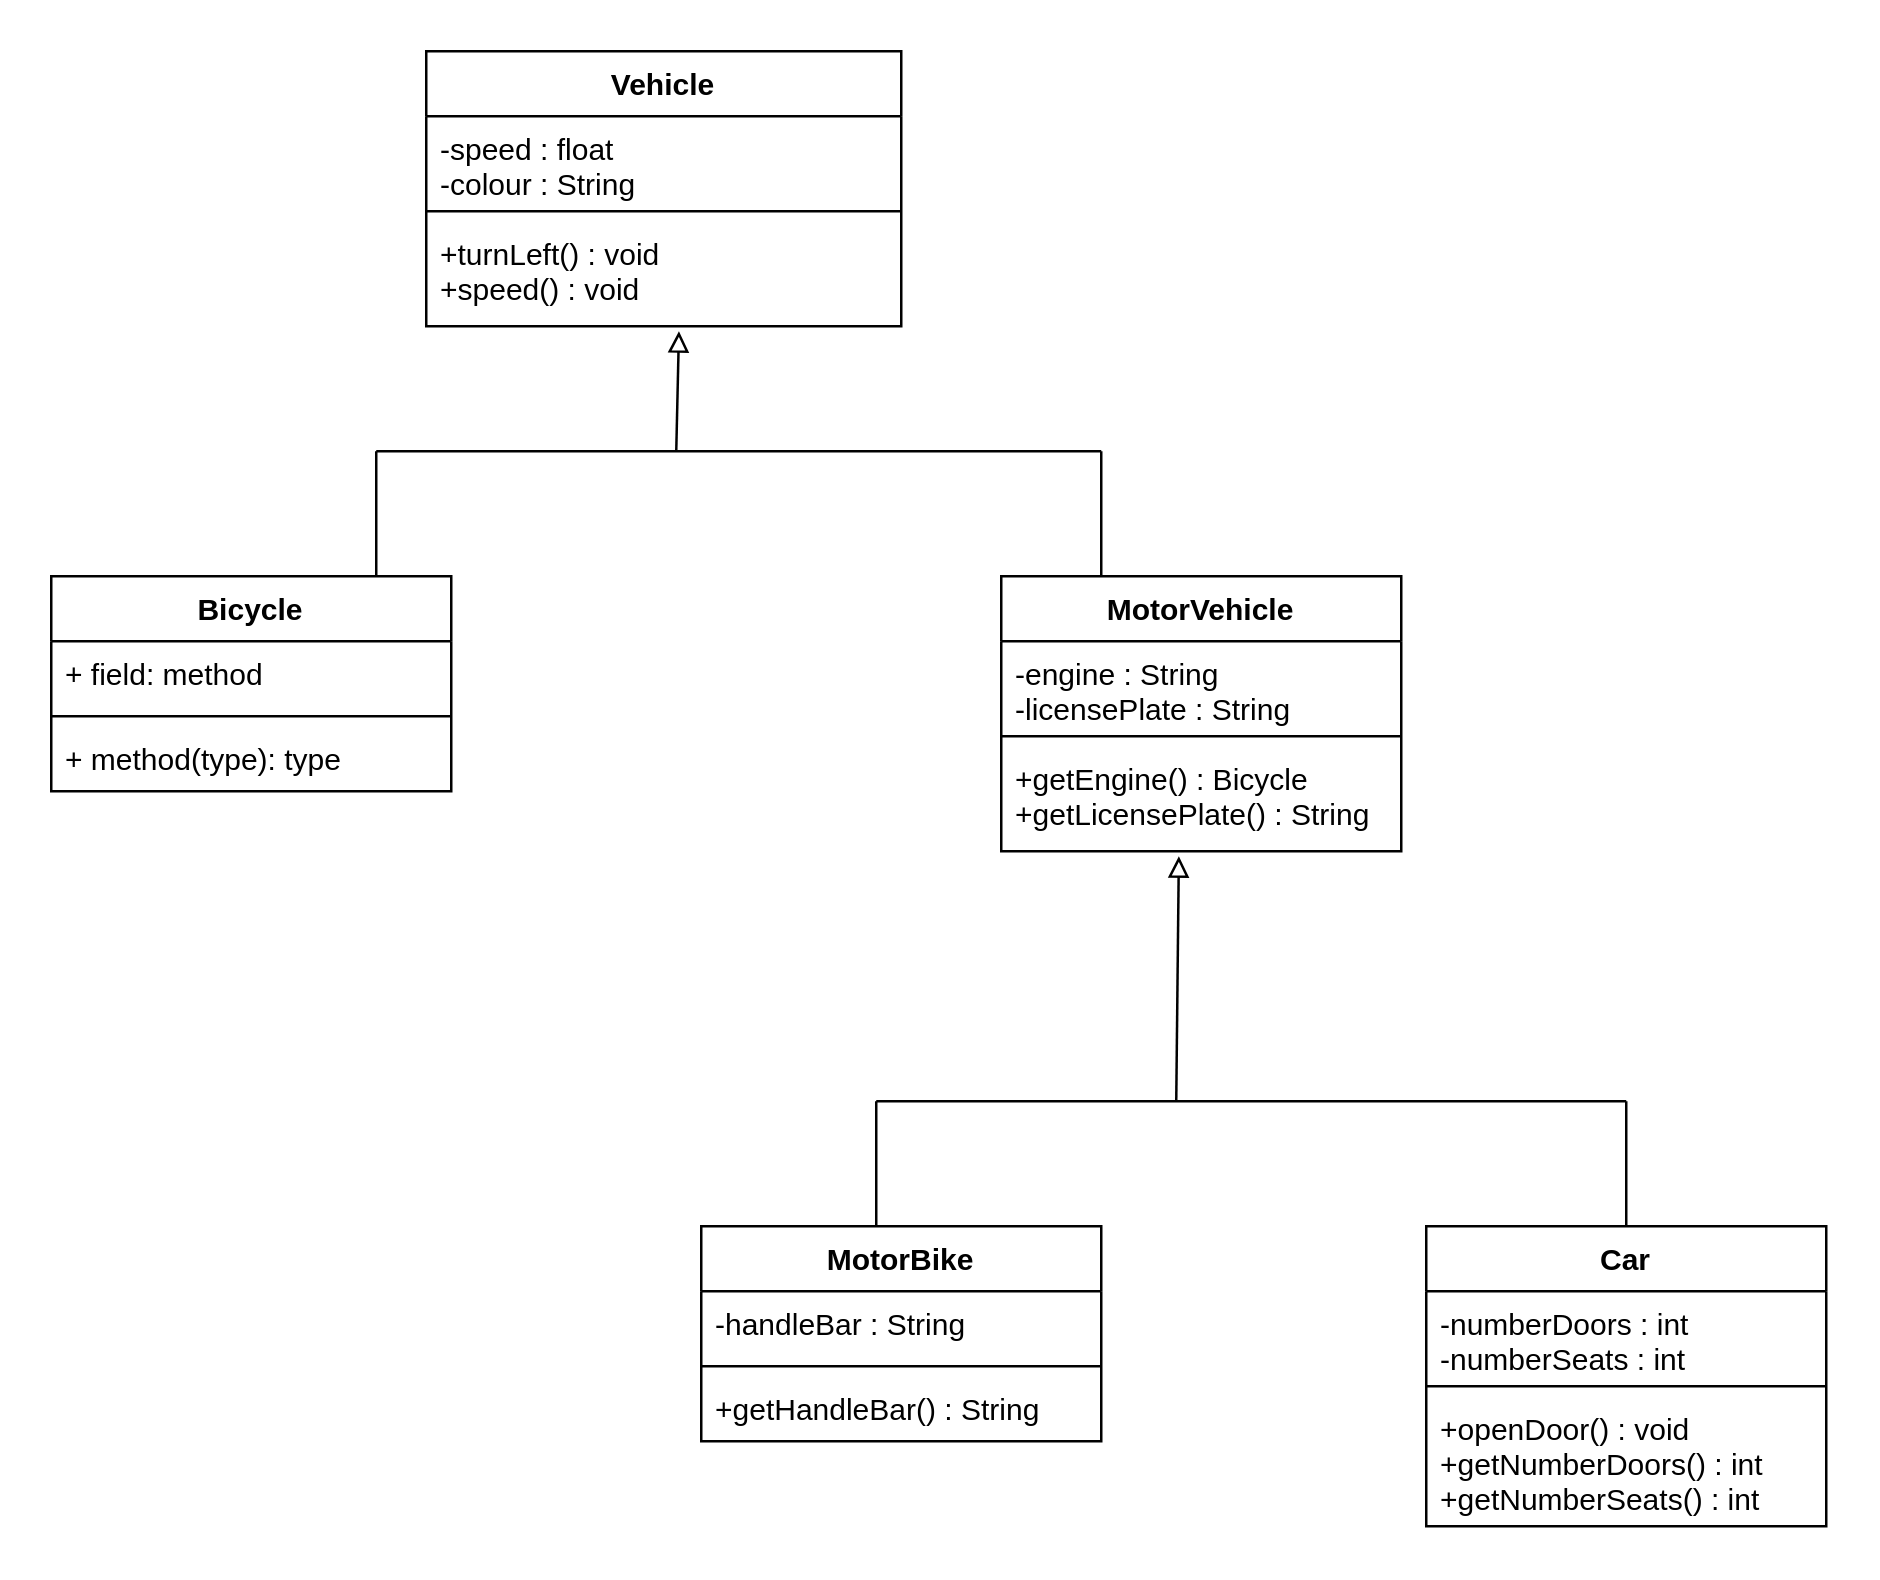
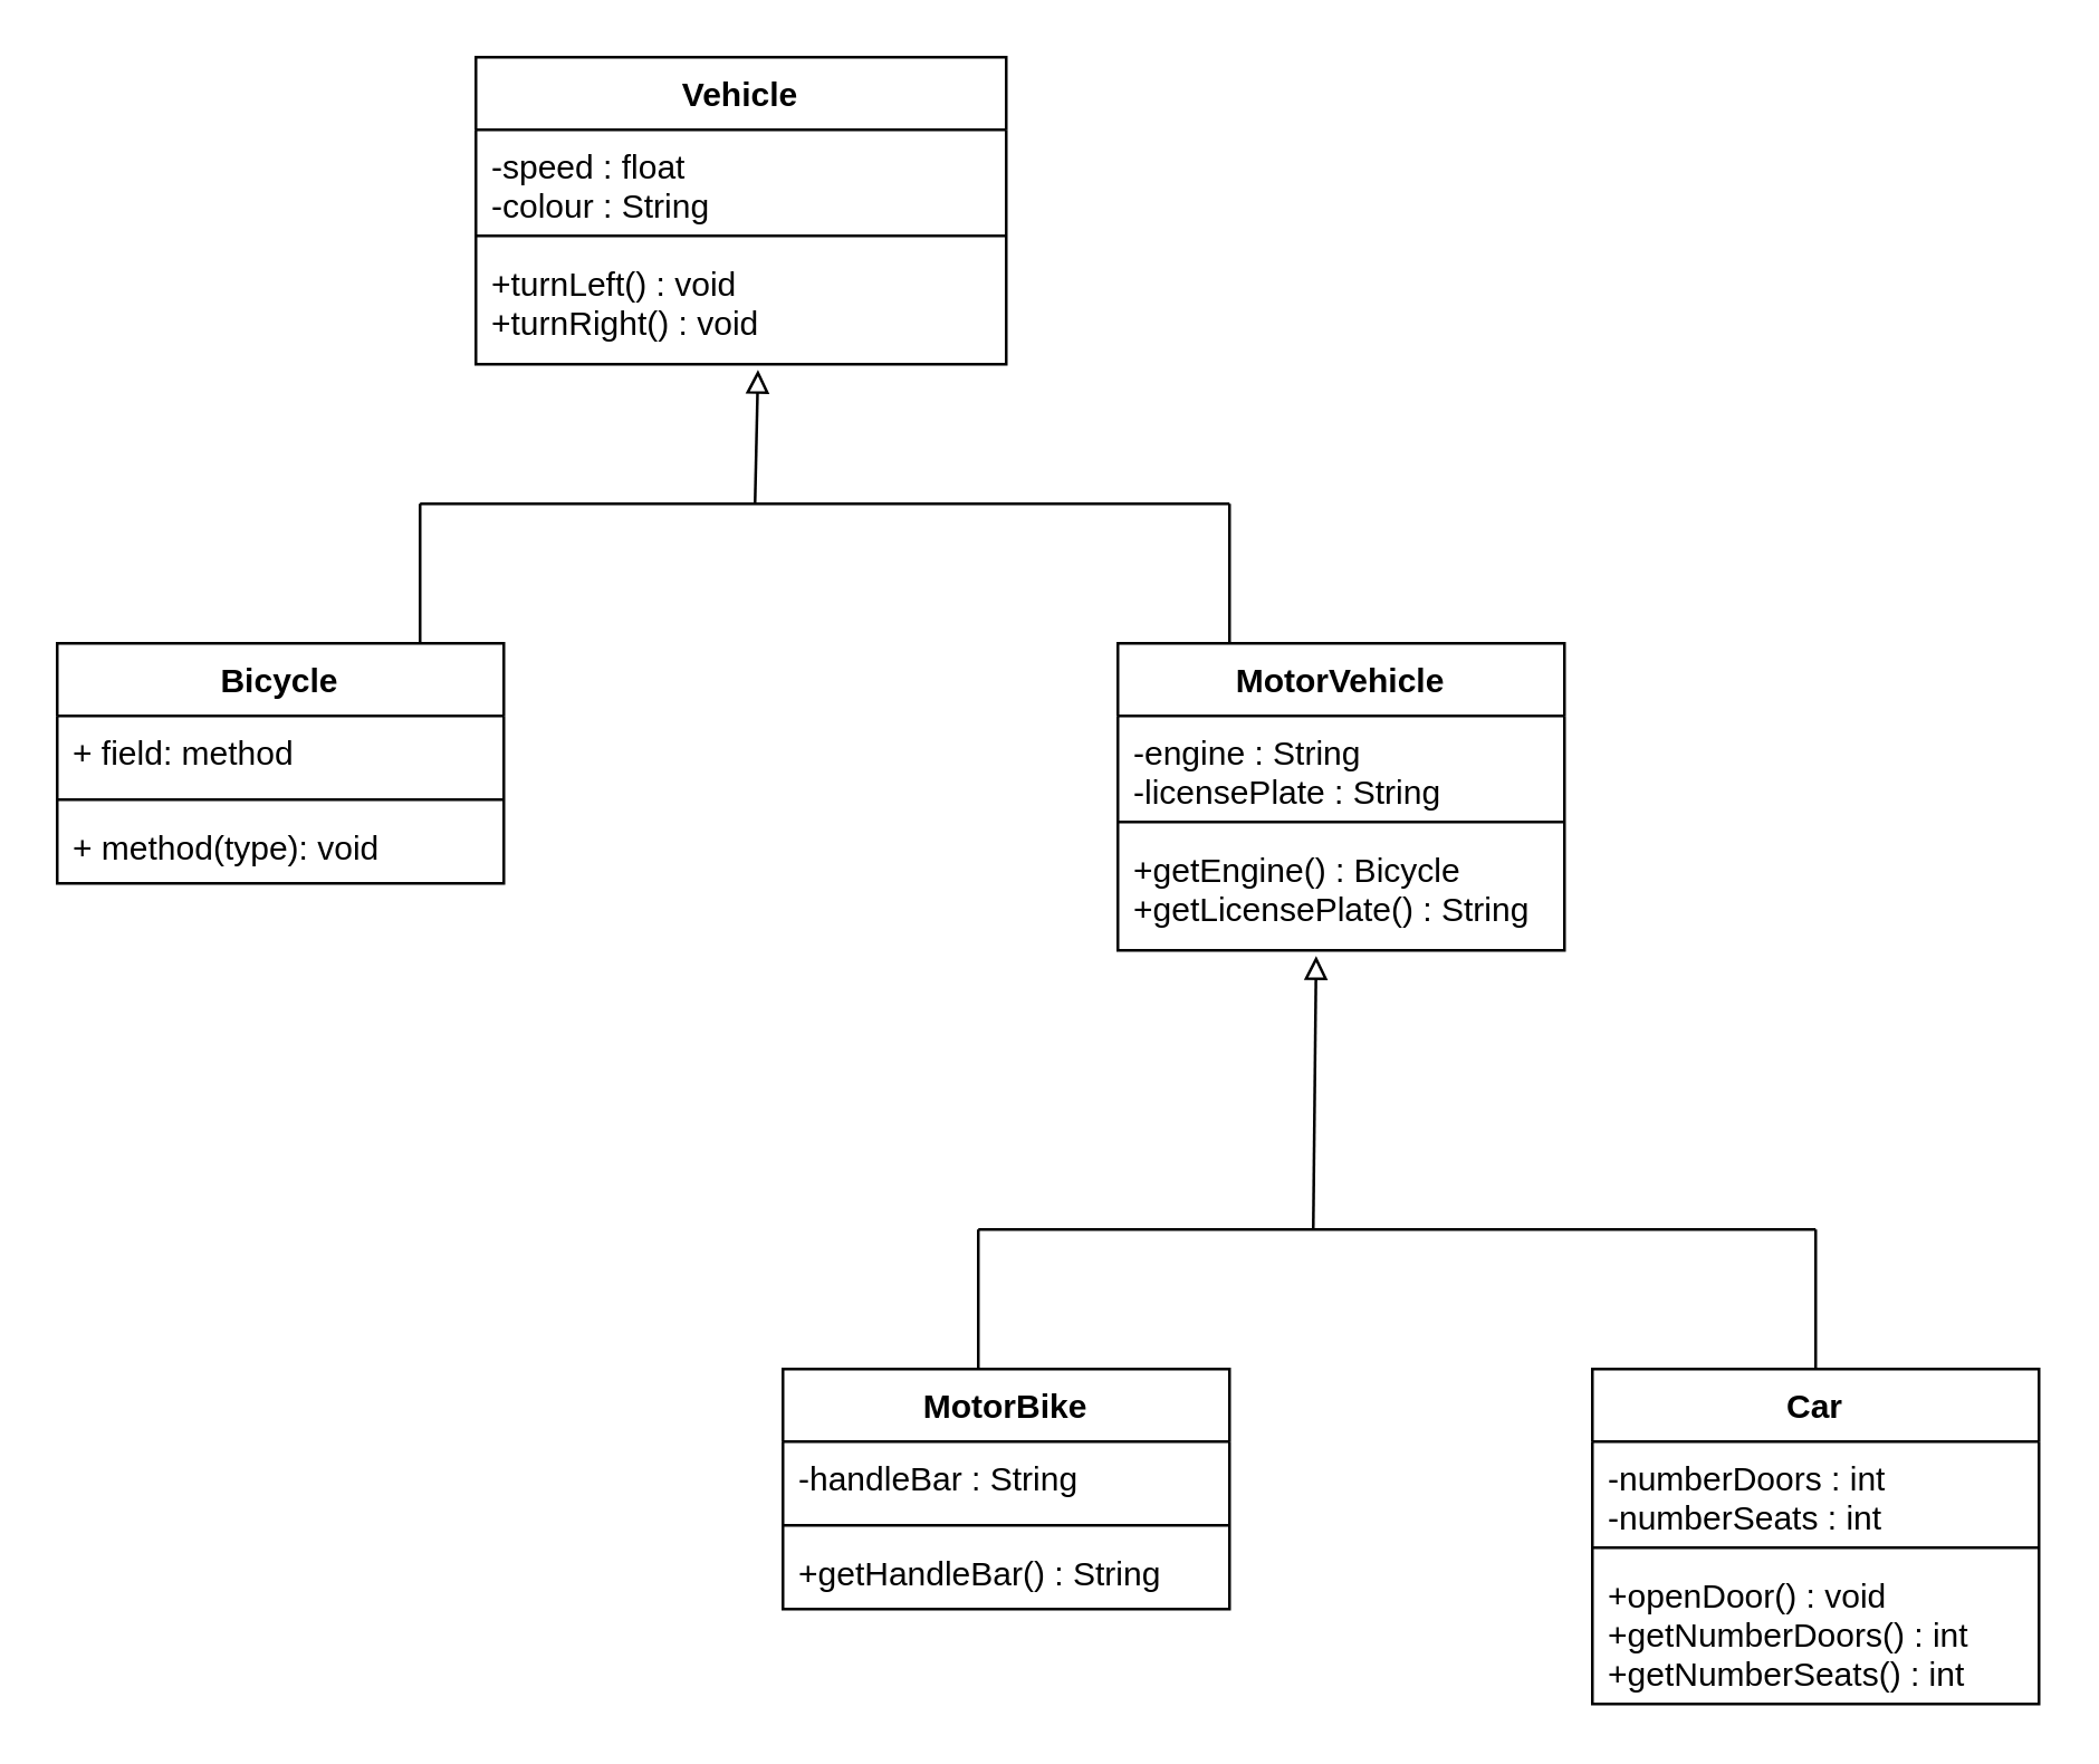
  <mxCell id="0" />
  <mxCell id="1" parent="0" />
  <mxCell id="2" value="Vehicle" style="swimlane;fontStyle=1;align=center;verticalAlign=top;childLayout=stackLayout;horizontal=1;startSize=26;horizontalStack=0;resizeParent=1;resizeParentMax=0;resizeLast=0;collapsible=1;marginBottom=0;" vertex="1" parent="1"><mxGeometry x="170" y="20" width="190" height="110" as="geometry" /></mxCell>
  <mxCell id="3" value="-speed : float&#10;-colour : String" style="text;strokeColor=none;fillColor=none;align=left;verticalAlign=top;spacingLeft=4;spacingRight=4;overflow=hidden;rotatable=0;points=[[0,0.5],[1,0.5]];portConstraint=eastwest;" vertex="1" parent="2"><mxGeometry y="26" width="190" height="34" as="geometry" /></mxCell>
  <mxCell id="4" value="" style="line;strokeWidth=1;fillColor=none;align=left;verticalAlign=middle;spacingTop=-1;spacingLeft=3;spacingRight=3;rotatable=0;labelPosition=right;points=[];portConstraint=eastwest;" vertex="1" parent="2"><mxGeometry y="60" width="190" height="8" as="geometry" /></mxCell>
- <mxCell id="5" value="+turnLeft() : void&#10;+speed() : void" style="text;strokeColor=none;fillColor=none;align=left;verticalAlign=top;spacingLeft=4;spacingRight=4;overflow=hidden;rotatable=0;points=[[0,0.5],[1,0.5]];portConstraint=eastwest;" vertex="1" parent="2"><mxGeometry y="68" width="190" height="42" as="geometry" /></mxCell>
+ <mxCell id="5" value="+turnLeft() : void&#10;+turnRight() : void" style="text;strokeColor=none;fillColor=none;align=left;verticalAlign=top;spacingLeft=4;spacingRight=4;overflow=hidden;rotatable=0;points=[[0,0.5],[1,0.5]];portConstraint=eastwest;" vertex="1" parent="2"><mxGeometry y="68" width="190" height="42" as="geometry" /></mxCell>
  <mxCell id="6" value="MotorVehicle" style="swimlane;fontStyle=1;align=center;verticalAlign=top;childLayout=stackLayout;horizontal=1;startSize=26;horizontalStack=0;resizeParent=1;resizeParentMax=0;resizeLast=0;collapsible=1;marginBottom=0;" vertex="1" parent="1"><mxGeometry x="400" y="230" width="160" height="110" as="geometry" /></mxCell>
  <mxCell id="7" value="-engine : String&#10;-licensePlate : String&#10;" style="text;strokeColor=none;fillColor=none;align=left;verticalAlign=top;spacingLeft=4;spacingRight=4;overflow=hidden;rotatable=0;points=[[0,0.5],[1,0.5]];portConstraint=eastwest;" vertex="1" parent="6"><mxGeometry y="26" width="160" height="34" as="geometry" /></mxCell>
  <mxCell id="8" value="" style="line;strokeWidth=1;fillColor=none;align=left;verticalAlign=middle;spacingTop=-1;spacingLeft=3;spacingRight=3;rotatable=0;labelPosition=right;points=[];portConstraint=eastwest;" vertex="1" parent="6"><mxGeometry y="60" width="160" height="8" as="geometry" /></mxCell>
  <mxCell id="9" value="+getEngine() : Bicycle&#10;+getLicensePlate() : String&#10;" style="text;strokeColor=none;fillColor=none;align=left;verticalAlign=top;spacingLeft=4;spacingRight=4;overflow=hidden;rotatable=0;points=[[0,0.5],[1,0.5]];portConstraint=eastwest;" vertex="1" parent="6"><mxGeometry y="68" width="160" height="42" as="geometry" /></mxCell>
  <mxCell id="10" value="Bicycle" style="swimlane;fontStyle=1;align=center;verticalAlign=top;childLayout=stackLayout;horizontal=1;startSize=26;horizontalStack=0;resizeParent=1;resizeParentMax=0;resizeLast=0;collapsible=1;marginBottom=0;" vertex="1" parent="1"><mxGeometry x="20" y="230" width="160" height="86" as="geometry" /></mxCell>
  <mxCell id="11" value="+ field: method" style="text;strokeColor=none;fillColor=none;align=left;verticalAlign=top;spacingLeft=4;spacingRight=4;overflow=hidden;rotatable=0;points=[[0,0.5],[1,0.5]];portConstraint=eastwest;" vertex="1" parent="10"><mxGeometry y="26" width="160" height="26" as="geometry" /></mxCell>
  <mxCell id="12" value="" style="line;strokeWidth=1;fillColor=none;align=left;verticalAlign=middle;spacingTop=-1;spacingLeft=3;spacingRight=3;rotatable=0;labelPosition=right;points=[];portConstraint=eastwest;" vertex="1" parent="10"><mxGeometry y="52" width="160" height="8" as="geometry" /></mxCell>
- <mxCell id="13" value="+ method(type): type" style="text;strokeColor=none;fillColor=none;align=left;verticalAlign=top;spacingLeft=4;spacingRight=4;overflow=hidden;rotatable=0;points=[[0,0.5],[1,0.5]];portConstraint=eastwest;" vertex="1" parent="10"><mxGeometry y="60" width="160" height="26" as="geometry" /></mxCell>
+ <mxCell id="13" value="+ method(type): void" style="text;strokeColor=none;fillColor=none;align=left;verticalAlign=top;spacingLeft=4;spacingRight=4;overflow=hidden;rotatable=0;points=[[0,0.5],[1,0.5]];portConstraint=eastwest;" vertex="1" parent="10"><mxGeometry y="60" width="160" height="26" as="geometry" /></mxCell>
  <mxCell id="14" value="" style="endArrow=none;html=1;" edge="1" parent="1"><mxGeometry width="50" height="50" relative="1" as="geometry"><mxPoint x="150" y="230" as="sourcePoint" /><mxPoint x="150" y="180" as="targetPoint" /></mxGeometry></mxCell>
  <mxCell id="15" value="" style="endArrow=none;html=1;" edge="1" parent="1"><mxGeometry width="50" height="50" relative="1" as="geometry"><mxPoint x="440" y="230" as="sourcePoint" /><mxPoint x="440" y="180" as="targetPoint" /></mxGeometry></mxCell>
  <mxCell id="16" value="" style="endArrow=none;html=1;" edge="1" parent="1"><mxGeometry width="50" height="50" relative="1" as="geometry"><mxPoint x="150" y="180" as="sourcePoint" /><mxPoint x="440" y="180" as="targetPoint" /></mxGeometry></mxCell>
  <mxCell id="17" value="" style="endArrow=block;html=1;entryX=0.532;entryY=1.048;entryDx=0;entryDy=0;entryPerimeter=0;endFill=0;" edge="1" parent="1" target="5"><mxGeometry width="50" height="50" relative="1" as="geometry"><mxPoint x="270" y="180" as="sourcePoint" /><mxPoint x="270" y="140" as="targetPoint" /></mxGeometry></mxCell>
  <mxCell id="18" value="" style="endArrow=none;html=1;" edge="1" parent="1"><mxGeometry width="50" height="50" relative="1" as="geometry"><mxPoint x="350" y="440" as="sourcePoint" /><mxPoint x="650" y="440" as="targetPoint" /></mxGeometry></mxCell>
  <mxCell id="19" value="" style="endArrow=none;html=1;startArrow=block;startFill=0;exitX=0.444;exitY=1.048;exitDx=0;exitDy=0;exitPerimeter=0;" edge="1" parent="1" source="9"><mxGeometry width="50" height="50" relative="1" as="geometry"><mxPoint x="540" y="400" as="sourcePoint" /><mxPoint x="470" y="440" as="targetPoint" /></mxGeometry></mxCell>
  <mxCell id="20" value="" style="endArrow=none;html=1;" edge="1" parent="1"><mxGeometry width="50" height="50" relative="1" as="geometry"><mxPoint x="350" y="490" as="sourcePoint" /><mxPoint x="350" y="440" as="targetPoint" /></mxGeometry></mxCell>
  <mxCell id="21" value="" style="endArrow=none;html=1;" edge="1" parent="1"><mxGeometry width="50" height="50" relative="1" as="geometry"><mxPoint x="650" y="490" as="sourcePoint" /><mxPoint x="650" y="440" as="targetPoint" /></mxGeometry></mxCell>
  <mxCell id="22" value="MotorBike" style="swimlane;fontStyle=1;align=center;verticalAlign=top;childLayout=stackLayout;horizontal=1;startSize=26;horizontalStack=0;resizeParent=1;resizeParentMax=0;resizeLast=0;collapsible=1;marginBottom=0;" vertex="1" parent="1"><mxGeometry x="280" y="490" width="160" height="86" as="geometry" /></mxCell>
  <mxCell id="23" value="-handleBar : String" style="text;strokeColor=none;fillColor=none;align=left;verticalAlign=top;spacingLeft=4;spacingRight=4;overflow=hidden;rotatable=0;points=[[0,0.5],[1,0.5]];portConstraint=eastwest;" vertex="1" parent="22"><mxGeometry y="26" width="160" height="26" as="geometry" /></mxCell>
  <mxCell id="24" value="" style="line;strokeWidth=1;fillColor=none;align=left;verticalAlign=middle;spacingTop=-1;spacingLeft=3;spacingRight=3;rotatable=0;labelPosition=right;points=[];portConstraint=eastwest;" vertex="1" parent="22"><mxGeometry y="52" width="160" height="8" as="geometry" /></mxCell>
  <mxCell id="25" value="+getHandleBar() : String" style="text;strokeColor=none;fillColor=none;align=left;verticalAlign=top;spacingLeft=4;spacingRight=4;overflow=hidden;rotatable=0;points=[[0,0.5],[1,0.5]];portConstraint=eastwest;" vertex="1" parent="22"><mxGeometry y="60" width="160" height="26" as="geometry" /></mxCell>
  <mxCell id="26" value="Car" style="swimlane;fontStyle=1;align=center;verticalAlign=top;childLayout=stackLayout;horizontal=1;startSize=26;horizontalStack=0;resizeParent=1;resizeParentMax=0;resizeLast=0;collapsible=1;marginBottom=0;" vertex="1" parent="1"><mxGeometry x="570" y="490" width="160" height="120" as="geometry" /></mxCell>
  <mxCell id="27" value="-numberDoors : int&#10;-numberSeats : int&#10;" style="text;strokeColor=none;fillColor=none;align=left;verticalAlign=top;spacingLeft=4;spacingRight=4;overflow=hidden;rotatable=0;points=[[0,0.5],[1,0.5]];portConstraint=eastwest;" vertex="1" parent="26"><mxGeometry y="26" width="160" height="34" as="geometry" /></mxCell>
  <mxCell id="28" value="" style="line;strokeWidth=1;fillColor=none;align=left;verticalAlign=middle;spacingTop=-1;spacingLeft=3;spacingRight=3;rotatable=0;labelPosition=right;points=[];portConstraint=eastwest;" vertex="1" parent="26"><mxGeometry y="60" width="160" height="8" as="geometry" /></mxCell>
  <mxCell id="29" value="+openDoor() : void&#10;+getNumberDoors() : int&#10;+getNumberSeats() : int&#10;" style="text;strokeColor=none;fillColor=none;align=left;verticalAlign=top;spacingLeft=4;spacingRight=4;overflow=hidden;rotatable=0;points=[[0,0.5],[1,0.5]];portConstraint=eastwest;" vertex="1" parent="26"><mxGeometry y="68" width="160" height="52" as="geometry" /></mxCell>
